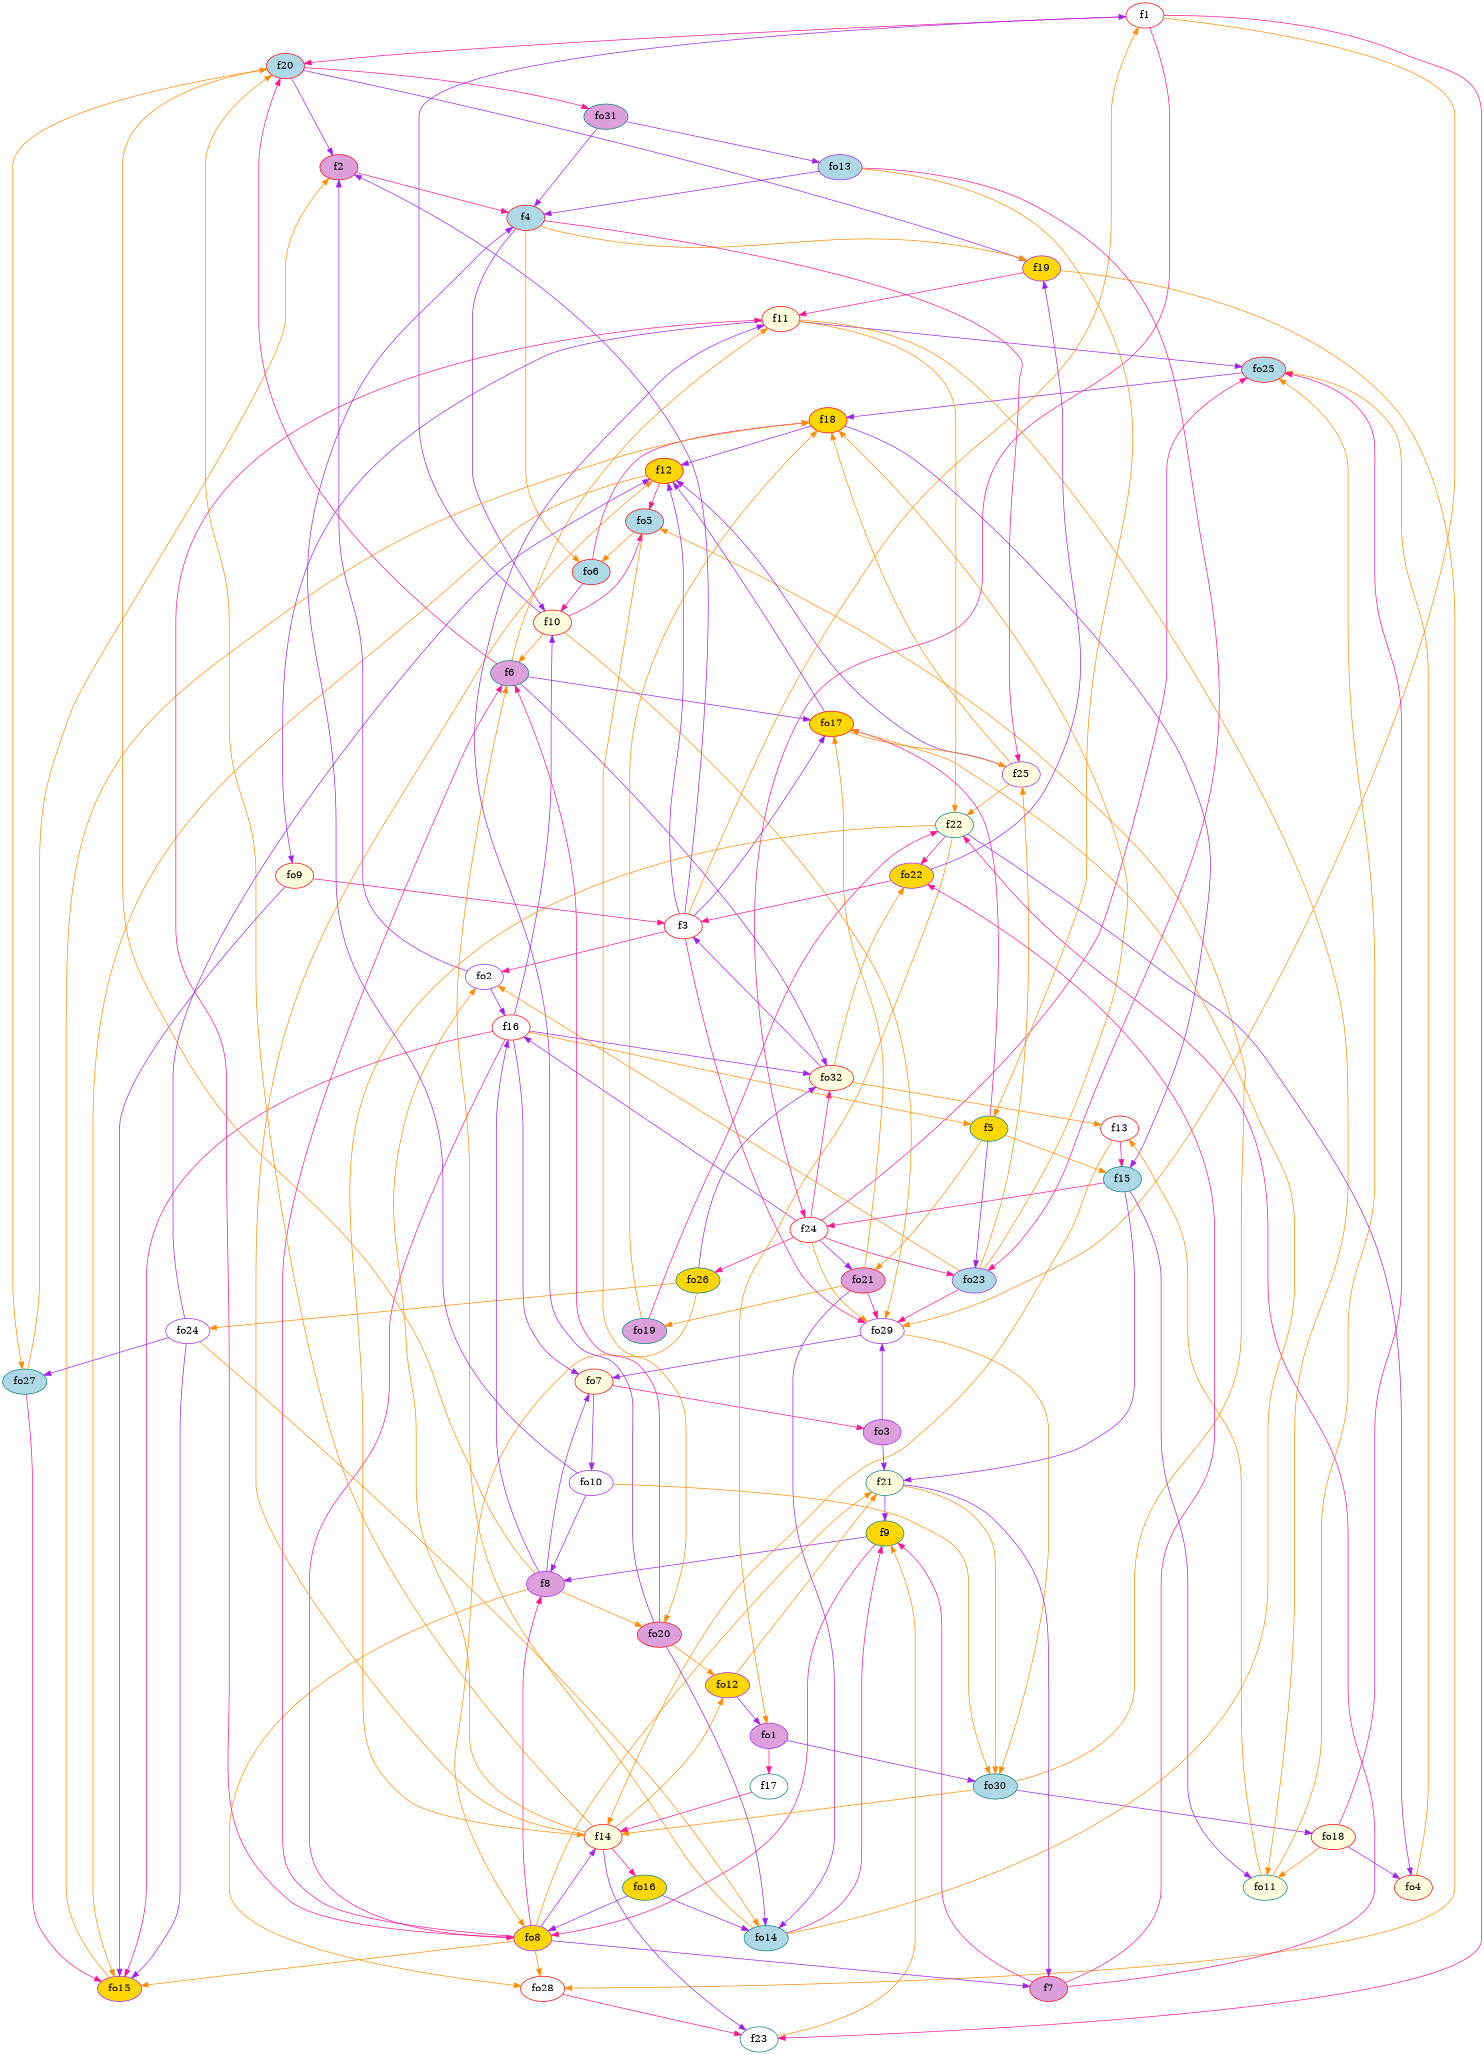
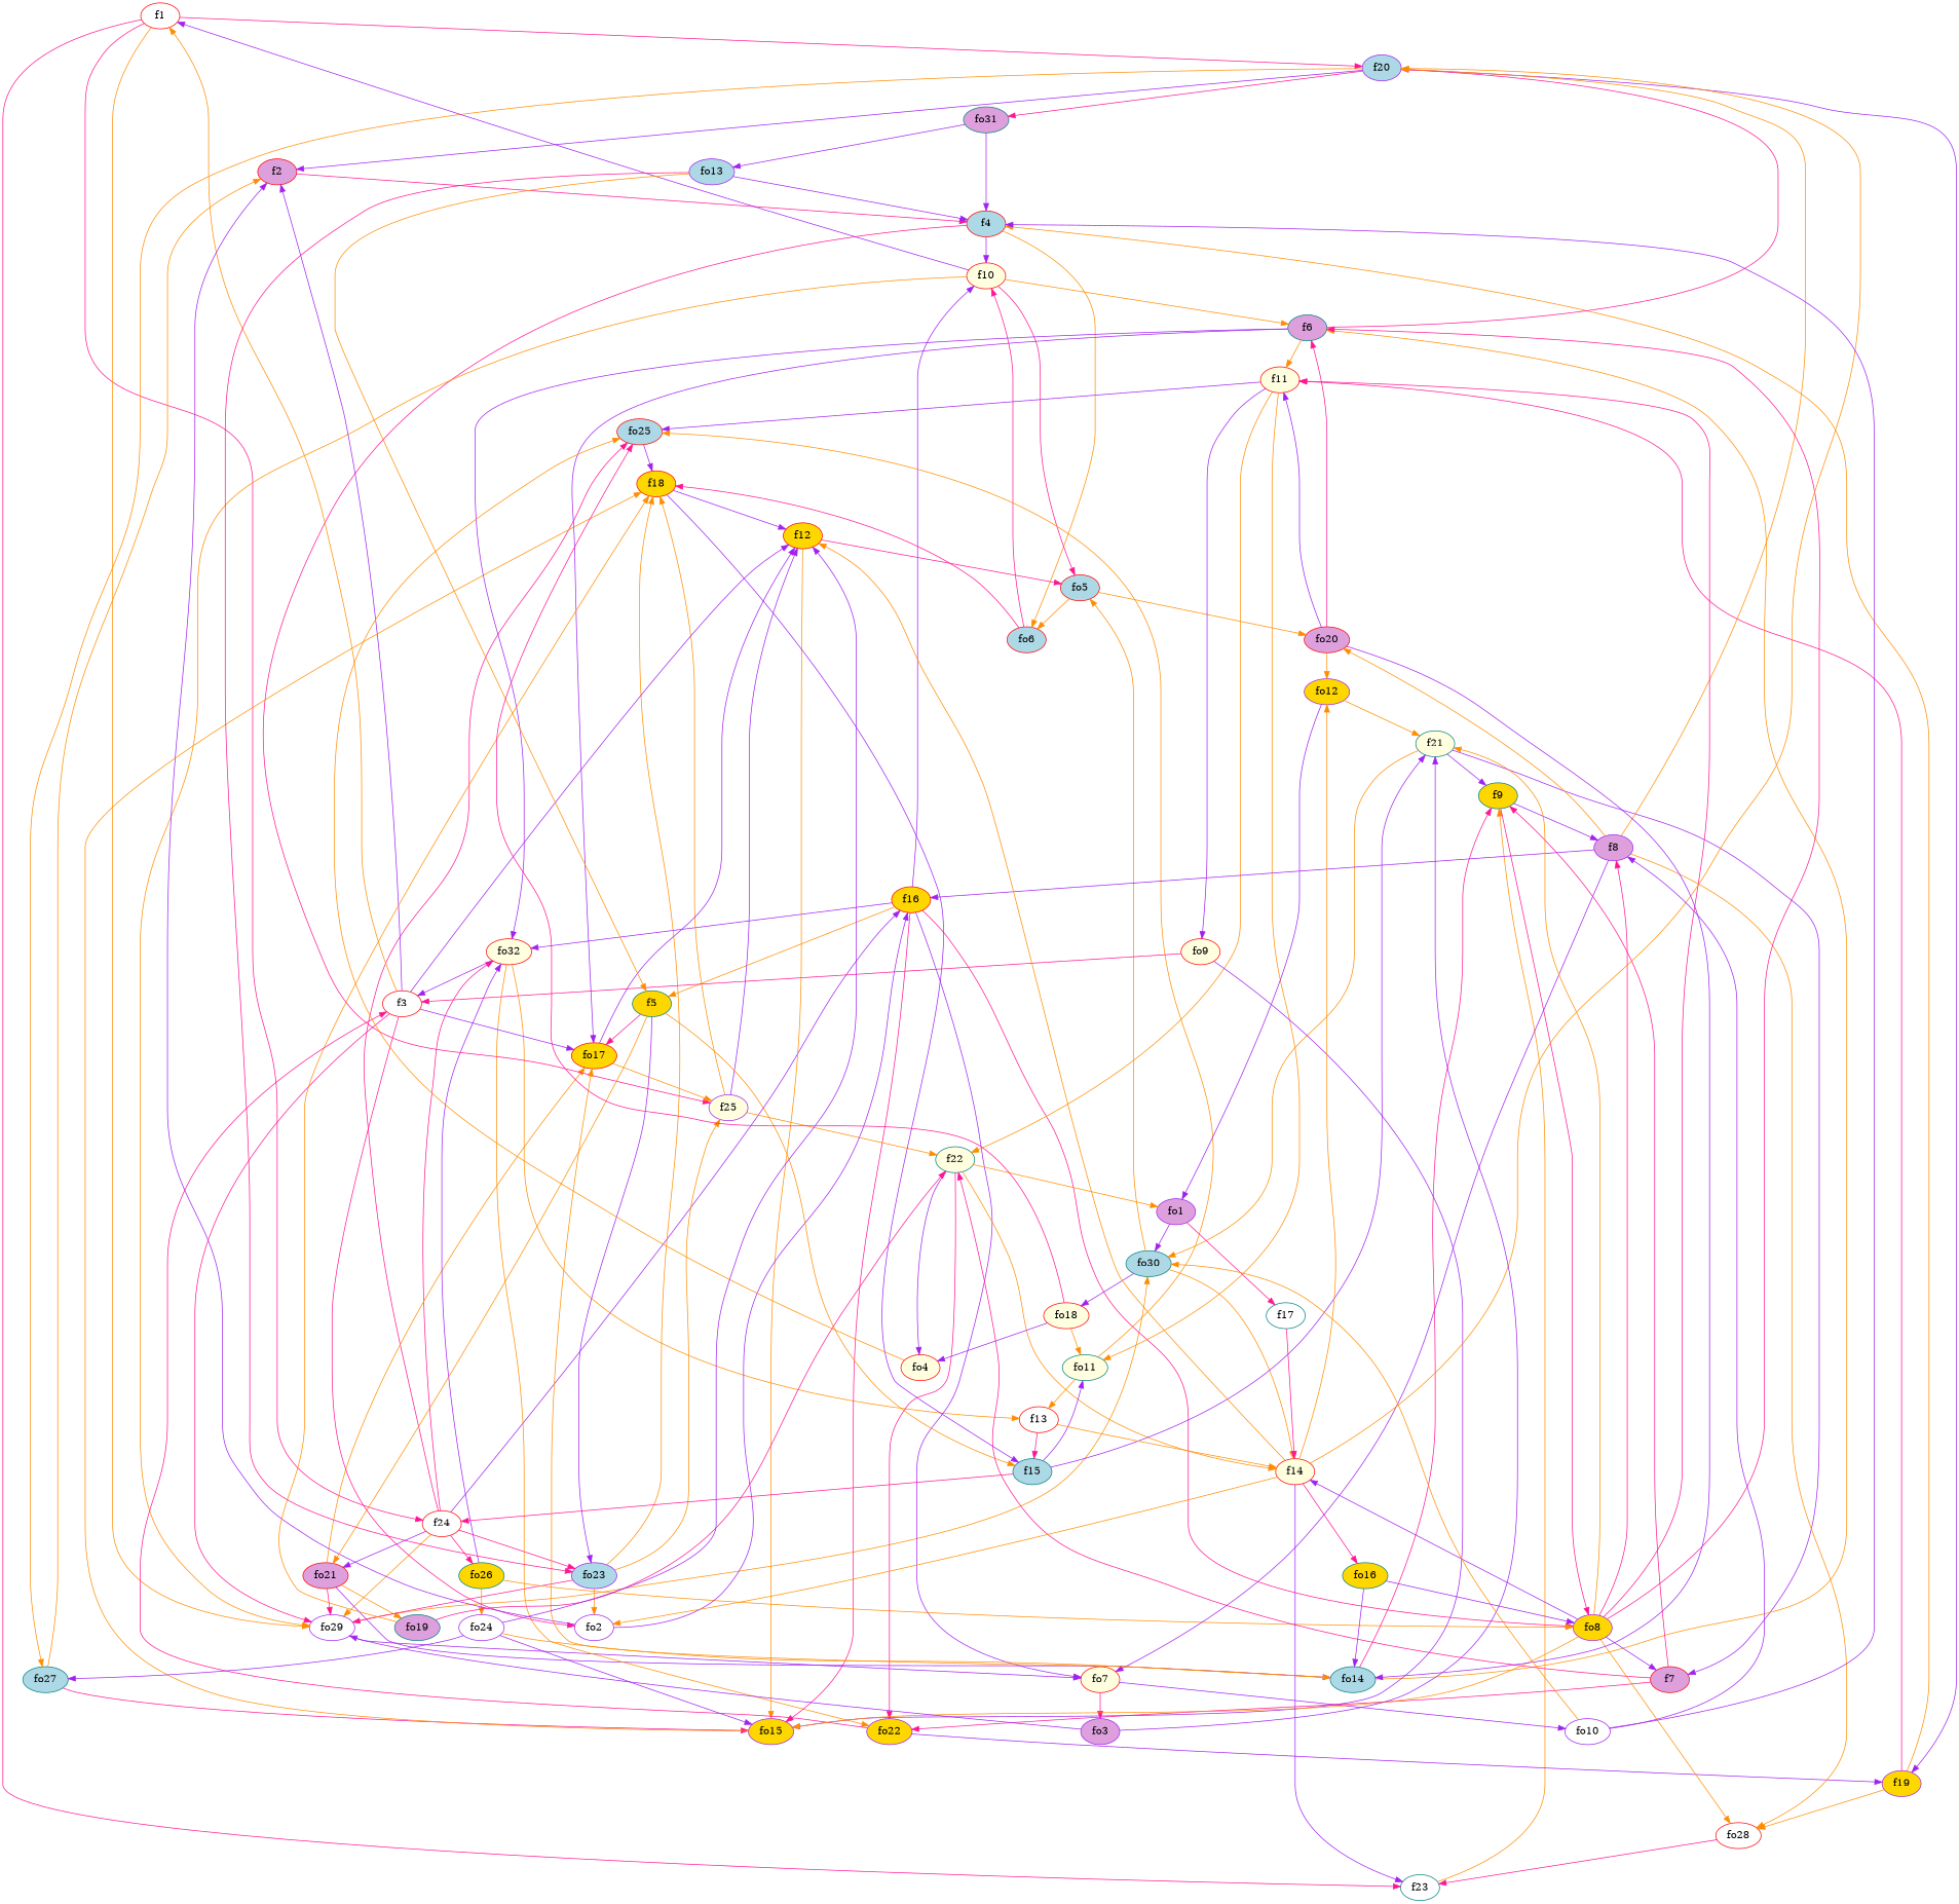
  strict digraph {
    node [color=red fillcolor=gold style=filled]
    edge [color=darkorange weight=2]
    f1 [fillcolor=white]
-   f20 [fillcolor=lightblue]
+   f20 [color=purple fillcolor=lightblue]
    f23 [color=teal fillcolor=white]
    f24 [fillcolor=white]
    fo29 [color=purple fillcolor=white]
    f2 [fillcolor=plum]
    f19 [color=purple]
    fo27 [color=teal fillcolor=lightblue]
    fo31 [color=teal fillcolor=plum]
    f9 [color=teal]
    fo21 [fillcolor=plum]
    fo23 [color=purple fillcolor=lightblue]
    fo32 [fillcolor=lightyellow]
-   f16 [fillcolor=white]
+   f16
    fo25 [fillcolor=lightblue]
    fo26 [color=teal]
    fo7 [fillcolor=lightyellow]
    fo30 [color=teal fillcolor=lightblue]
    f4 [fillcolor=lightblue]
    f10 [fillcolor=lightyellow]
    f25 [color=purple fillcolor=lightyellow]
    fo6 [fillcolor=lightblue]
    f3 [fillcolor=white]
    f12
    fo2 [color=purple fillcolor=white]
    fo17
    fo5 [fillcolor=lightblue]
    fo15 [color=purple]
    f6 [color=teal fillcolor=plum]
    f11 [fillcolor=lightyellow]
    fo28 [fillcolor=white]
    f22 [color=teal fillcolor=lightyellow]
    f18
    f5 [color=teal]
    f15 [color=teal fillcolor=lightblue]
    fo11 [color=teal fillcolor=lightyellow]
    f21 [color=teal fillcolor=lightyellow]
    fo14 [color=teal fillcolor=lightblue]
    fo19 [color=teal fillcolor=plum]
    fo9 [fillcolor=lightyellow]
    fo22 [color=purple]
    f13 [fillcolor=white]
    f7 [fillcolor=plum]
    f8 [color=purple fillcolor=plum]
    fo8 [color=purple]
    f14 [fillcolor=lightyellow]
    fo1 [color=purple fillcolor=plum]
    fo4 [fillcolor=lightyellow]
    fo20 [fillcolor=plum]
    fo3 [color=purple fillcolor=plum]
    fo10 [color=purple fillcolor=white]
    fo12 [color=purple]
    fo16 [color=teal]
    f17 [color=teal fillcolor=white]
    fo13 [color=purple fillcolor=lightblue]
    fo18 [fillcolor=lightyellow]
    fo24 [color=purple fillcolor=white]
    f1 -> f20 [color=deeppink]
    f1 -> f23 [color=deeppink]
    f1 -> f24 [color=deeppink]
    f1 -> fo29
    f20 -> f2 [color=purple]
    f20 -> f19 [color=purple]
    f20 -> fo27
    f20 -> fo31 [color=deeppink]
    f23 -> f9
    f24 -> fo29
    f24 -> fo21 [color=purple]
    f24 -> fo23 [color=deeppink]
    f24 -> fo32 [color=deeppink]
    f24 -> f16 [color=purple]
    f24 -> fo25 [color=deeppink]
    f24 -> fo26 [color=deeppink]
    fo29 -> fo7 [color=purple]
    fo29 -> fo30
    f2 -> f4 [color=deeppink]
    f19 -> f11 [color=deeppink]
    f19 -> fo28
    fo27 -> f2
    fo27 -> fo15 [color=deeppink]
    fo31 -> f4 [color=purple]
    fo31 -> fo13 [color=purple]
    f9 -> f8 [color=purple]
    f9 -> fo8 [color=deeppink]
    fo21 -> fo29 [color=deeppink]
    fo21 -> fo17
    fo21 -> fo14 [color=purple]
    fo21 -> fo19
    fo23 -> fo29 [color=deeppink]
    fo23 -> f25
    fo23 -> fo2
    fo23 -> f18
    fo32 -> f3 [color=purple]
    fo32 -> fo22
    fo32 -> f13
    f16 -> fo32 [color=purple]
    f16 -> fo7 [color=purple]
    f16 -> f10 [color=purple]
    f16 -> fo15 [color=deeppink]
    f16 -> f5
    f16 -> fo8 [color=deeppink]
    fo25 -> f18 [color=purple]
    fo26 -> fo32 [color=purple]
    fo26 -> fo8
    fo26 -> fo24
    fo7 -> fo3 [color=deeppink]
    fo7 -> fo10 [color=purple]
    fo30 -> fo5
    fo30 -> f14
    fo30 -> fo18 [color=purple]
-   f4 -> f19
+   f19 -> f4
    f4 -> f10 [color=purple]
    f4 -> f25 [color=deeppink]
    f4 -> fo6
    f10 -> f1 [color=purple]
    f10 -> fo29
    f10 -> fo5 [color=deeppink]
    f10 -> f6
    f25 -> f12 [color=purple]
    f25 -> f22
    f25 -> f18
    fo6 -> f10 [color=deeppink]
    fo6 -> f18 [color=deeppink]
    f3 -> f1
    f3 -> fo29 [color=deeppink]
    f3 -> f2 [color=purple]
    f3 -> f12 [color=purple]
    f3 -> fo2 [color=deeppink]
    f3 -> fo17 [color=purple]
    f12 -> fo5 [color=deeppink]
    f12 -> fo15
    fo2 -> f2 [color=purple]
    fo2 -> f16 [color=purple]
    fo17 -> f25
    fo17 -> f12 [color=purple]
    fo5 -> fo6
    fo5 -> fo20
    fo15 -> f18
    f6 -> f20 [color=deeppink]
    f6 -> fo32 [color=purple]
    f6 -> fo17 [color=purple]
    f6 -> f11
    f11 -> fo25 [color=purple]
    f11 -> f22
    f11 -> fo11
    f11 -> fo9 [color=purple]
    fo28 -> f23 [color=deeppink]
    f22 -> fo22 [color=deeppink]
    f22 -> f14
    f22 -> fo1
    f22 -> fo4 [color=purple]
    f18 -> f12 [color=purple]
    f18 -> f15 [color=purple]
    f5 -> fo21
    f5 -> fo23 [color=purple]
    f5 -> fo17 [color=deeppink]
    f5 -> f15
    f15 -> f24 [color=deeppink]
    f15 -> fo11 [color=purple]
    f15 -> f21 [color=purple]
    fo11 -> fo25
    fo11 -> f13
    f21 -> f9 [color=purple]
    f21 -> fo30
    f21 -> f7 [color=purple]
    fo14 -> f9 [color=deeppink]
    fo14 -> fo17
    fo14 -> f6
    fo19 -> f22 [color=deeppink]
    fo19 -> f18
    fo9 -> f3 [color=deeppink]
    fo9 -> fo15 [color=purple]
    fo22 -> f19 [color=purple]
    fo22 -> f3 [color=deeppink]
    f13 -> f15 [color=deeppink]
    f13 -> f14
    f7 -> f9 [color=deeppink]
    f7 -> f22 [color=deeppink]
    f7 -> fo22 [color=deeppink]
    f8 -> f20
    f8 -> f16 [color=purple]
    f8 -> fo7 [color=purple]
    f8 -> fo28
    f8 -> fo20
    fo8 -> fo15
    fo8 -> f6 [color=deeppink]
    fo8 -> f11 [color=deeppink]
    fo8 -> fo28
    fo8 -> f21
    fo8 -> f7 [color=purple]
    fo8 -> f8 [color=deeppink]
    fo8 -> f14 [color=purple]
    f14 -> f20
    f14 -> f23 [color=purple]
    f14 -> f12
    f14 -> fo2
    f14 -> fo12
    f14 -> fo16 [color=deeppink]
    fo1 -> fo30 [color=purple]
    fo1 -> f17 [color=deeppink]
    fo4 -> fo25
    fo20 -> f6 [color=deeppink]
    fo20 -> f11 [color=purple]
    fo20 -> fo14 [color=purple]
    fo20 -> fo12
    fo3 -> fo29 [color=purple]
    fo3 -> f21 [color=purple]
    fo10 -> fo30
    fo10 -> f4 [color=purple]
    fo10 -> f8 [color=purple]
    fo12 -> f21
    fo12 -> fo1 [color=purple]
    fo16 -> fo14 [color=purple]
    fo16 -> fo8 [color=purple]
    f17 -> f14 [color=deeppink]
    fo13 -> fo23 [color=deeppink]
    fo13 -> f4 [color=purple]
    fo13 -> f5
    fo18 -> fo25 [color=deeppink]
    fo18 -> fo11
    fo18 -> fo4 [color=purple]
    fo24 -> fo27 [color=purple]
    fo24 -> f12 [color=purple]
    fo24 -> fo15 [color=purple]
    fo24 -> fo14
  }
